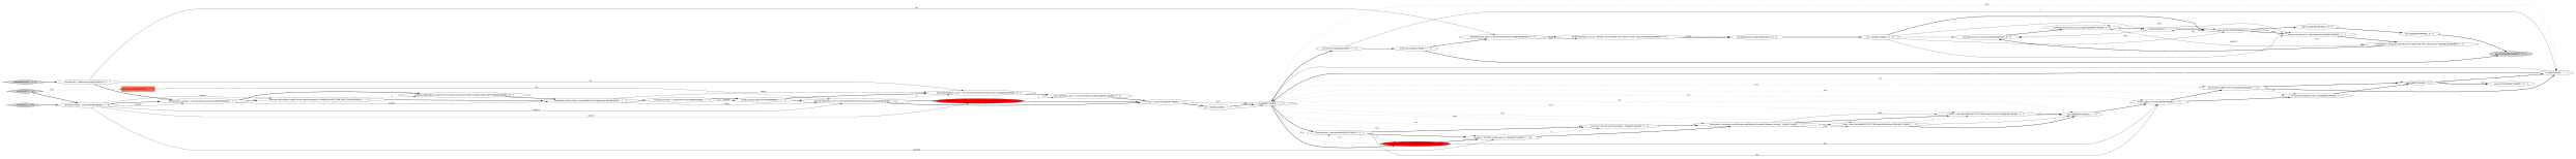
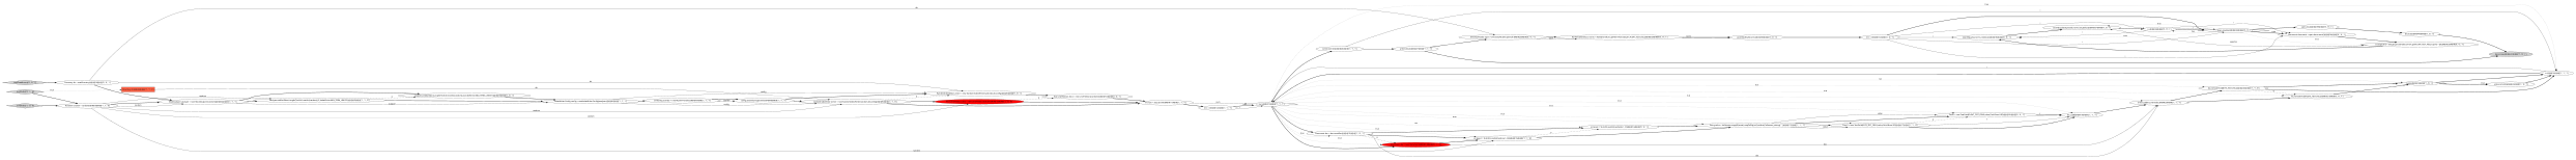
  digraph {
    fontname="Noto Sans"
    rankdir=LR
    node [fillcolor=white fontname="Noto Sans" shape=ellipse style=filled]
    edge [fontname="Noto Sans" style=bold]
    n1 [label="MockAnalyzer analyzer = new MockAnalyzer(random())@@@4@@@['1', '1', '1']"]
    n2 [label="IndexWriterConfig config = newIndexWriterConfig(analyzer)@@@6@@@['1', '1', '1']"]
    n3 [label="analyzer.setMaxTokenLength(TestUtil.nextInt(random(),2,IndexWriter.MAX_TERM_LENGTH))@@@5@@@['0', '0', '1']"]
    n4 [label="analyzer.setMaxTokenLength(TestUtil.nextInt(random(),3,IndexWriter.MAX_TERM_LENGTH))@@@5@@@['1', '1', '0']"]
    n5 [label="RandomIndexWriter writer = new RandomIndexWriter(random(),dir,config)@@@9@@@['0', '0', '1']"]
    n6 [label="Similarity provider = new MySimProvider()@@@7@@@['1', '1', '1']"]
    n7 [label="RandomIndexWriter writer = new RandomIndexWriter(random,dir,config)@@@9@@@['1', '1', '0']"]
    n8 [label="writer.addDocument(doc)@@@20@@@['1', '1', '1']"]
    n9 [label="doc.removeField(FLOAT_TEST_FIELD)@@@21@@@['0', '0', '1']"]
    n10 [label="doc.removeField(BYTE_TEST_FIELD)@@@20@@@['1', '1', '0']"]
    n11 [label="rarely()@@@22@@@['1', '0', '1']" shape=diamond]
    n12 [label="i++@@@14@@@['1', '1', '1']"]
    n13 [label="Field f = new TextField(BYTE_TEST_FIELD,value,Field.Store.YES)@@@17@@@['1', '1', '0']"]
    n14 [label="doc.add(f)@@@19@@@['1', '1', '1']"]
    n15 [label="Field f = new TextField(FLOAT_TEST_FIELD,value,Field.Store.YES)@@@18@@@['0', '0', '1']"]
    n16 [label="dir.close()@@@40@@@['0', '0', '1']"]
    n17 [fillcolor=lightgray label="docs.close()@@@41@@@['1', '0', '1']"]
    n18 [label="assertEquals(i,norms.nextDoc())@@@36@@@['0', '0', '1']"]
    n19 [label="assertEquals(expected,norms.longValue())@@@37@@@['0', '0', '1']"]
    n20 [label="i++@@@33@@@['0', '0', '1']"]
    n21 [fillcolor=lightgray label="testFloatNorms['0', '0', '1']" shape=diamond]
    n22 [label="Directory dir = newDirectory()@@@3@@@['0', '0', '1']"]
    n23 [label="DirectoryReader open = DirectoryReader.open(dir)@@@28@@@['0', '0', '1']"]
    n24 [label="int i = 0@@@12@@@['1', '1', '1']"]
    n25 [label="i < num@@@13@@@['1', '1', '1']" shape=diamond]
    n26 [label="int boost = TestUtil.nextInt(random,1,255)@@@15@@@['1', '1', '0']"]
    n27 [label="writer.commit()@@@26@@@['1', '1', '1']"]
    n28 [label="String value = IntStream.range(0,boost).mapToObj(null).collect(Collectors.joining(\" \"))@@@17@@@['1', '1', '1']"]
    n29 [label="int boost = TestUtil.nextInt(random(),1,10)@@@16@@@['0', '0', '1']"]
    n30 [fillcolor=red label="Document doc = new Document()@@@14@@@['0', '1', '0']"]
    n31 [label="Document doc = docs.nextDoc()@@@15@@@['1', '0', '1']"]
    n32 [label="Document document = open.document(i)@@@34@@@['0', '0', '1']"]
    n33 [label="int expected = Integer.parseInt(document.get(FLOAT_TEST_FIELD).split(\" \")(0()@@@35@@@['0', '0', '1']"]
    n34 [label="final LineFileDocs docs = new LineFileDocs(random())@@@10@@@['0', '0', '1']"]
    n35 [label="config.setSimilarity(provider)@@@8@@@['1', '1', '1']"]
    n36 [label="int num = atLeast(100)@@@11@@@['1', '1', '1']"]
    n37 [fillcolor=red label="final LineFileDocs docs = new LineFileDocs(random)@@@10@@@['1', '0', '0']"]
    n38 [label="i < open.maxDoc()@@@32@@@['0', '0', '1']" shape=diamond]
    n39 [label="open.close()@@@39@@@['0', '0', '1']"]
    n40 [label="NumericDocValues norms = MultiDocValues.getNormValues(open,FLOAT_TEST_FIELD)@@@29@@@['0', '0', '1']"]
    n41 [label="assertNotNull(norms)@@@30@@@['0', '0', '1']"]
    n42 [label="Random random = random()@@@3@@@['1', '1', '0']"]
    n43 [label="int i = 0@@@31@@@['0', '0', '1']"]
    n44 [label="writer.commit()@@@23@@@['1', '0', '1']"]
    n45 [label="writer.close()@@@27@@@['1', '1', '1']"]
    n46 [fillcolor=lightgray label="buildIndex['1', '0', '0']" shape=diamond]
    n47 [fillcolor=tomato label="Directory dir@@@2@@@['1', '1', '0']" shape=box]
    n48 [fillcolor=lightgray label="buildIndex['0', '1', '0']" shape=diamond]
    n1 -> n2 [label=analyzer style=solid]
    n1 -> n3
    n1 -> n4
    n2 -> n5 [label=config style=solid]
    n2 -> n6
    n2 -> n7 [label=config style=solid]
    n3 -> n2
    n4 -> n2
    n4 -> n3 [label=0 style=dashed]
    n5 -> n34
    n6 -> n35
    n6 -> n35 [label=provider style=solid]
    n7 -> n5 [label=0 style=dashed]
    n7 -> n36
    n7 -> n37
    n8 -> n9
    n8 -> n10
    n9 -> n11
    n10 -> n9 [label=0 style=dashed]
    n10 -> n11
    n10 -> n12
    n11 -> n12
    n11 -> n44 [label=true style=dotted]
    n11 -> n44
    n12 -> n25 [label=i style=solid]
    n12 -> n25
    n13 -> n14 [label=f style=solid]
    n13 -> n14
    n13 -> n15 [label=0 style=dashed]
    n14 -> n8
    n15 -> n14 [label=f style=solid]
    n15 -> n14
    n16 -> n17
    n18 -> n19
    n19 -> n20
    n20 -> n18 [label=i style=solid]
    n20 -> n32 [label=i style=solid]
    n20 -> n38 [label=i style=solid]
    n20 -> n38
    n21 -> n22
    n22 -> n1
    n22 -> n5 [label=dir style=solid]
    n22 -> n23 [label=dir style=solid]
    n23 -> n40 [label=open style=solid]
    n23 -> n40
    n24 -> n25
    n24 -> n25 [label=i style=solid]
    n25 -> n8 [label=true style=dotted]
    n25 -> n9 [label=true style=dotted]
    n25 -> n10 [label=true style=dotted]
    n25 -> n11 [label=true style=dotted]
    n25 -> n12 [label=true style=dotted]
    n25 -> n13 [label=true style=dotted]
    n25 -> n14 [label=true style=dotted]
    n25 -> n15 [label=true style=dotted]
    n25 -> n26 [label=true style=dotted]
    n25 -> n27
    n25 -> n28 [label=true style=dotted]
    n25 -> n29 [label=true style=dotted]
    n25 -> n30 [label=true style=dotted]
    n25 -> n30
    n25 -> n31 [label=true style=dotted]
    n25 -> n31
    n26 -> n28
    n26 -> n29 [label=0 style=dashed]
    n27 -> n12 [label=i style=solid]
    n27 -> n45
    n28 -> n13
    n28 -> n13 [label=value style=solid]
    n28 -> n15 [label=value style=solid]
    n28 -> n15
    n29 -> n28
    n30 -> n8 [label=doc style=solid]
    n30 -> n26
    n31 -> n8 [label=doc style=solid]
    n31 -> n26
    n31 -> n29
    n31 -> n30 [label=0 style=dashed]
    n32 -> n33
    n33 -> n18
    n33 -> n19 [label=expected style=solid]
    n34 -> n36
    n35 -> n5
    n35 -> n7
    n36 -> n24
    n36 -> n25 [label=num style=solid]
    n37 -> n34 [label=0 style=dashed]
    n37 -> n36
    n38 -> n18 [label=true style=dotted]
    n38 -> n19 [label=true style=dotted]
    n38 -> n20 [label=true style=dotted]
    n38 -> n32
    n38 -> n32 [label=true style=dotted]
    n38 -> n33 [label=true style=dotted]
    n38 -> n39
    n39 -> n16
    n40 -> n41
    n40 -> n41 [label=norms style=solid]
    n41 -> n43
    n42 -> n1
    n42 -> n1 [label=random style=solid]
    n42 -> n4 [label=random style=solid]
    n42 -> n7 [label=random style=solid]
    n42 -> n26 [label=random style=solid]
    n42 -> n37 [label=random style=solid]
    n43 -> n18 [label=i style=solid]
    n43 -> n20 [label=i style=solid]
    n43 -> n32 [label=i style=solid]
    n43 -> n38 [label=i style=solid]
    n43 -> n38
+   n44 -> n12
    n45 -> n17
    n45 -> n23
    n46 -> n42
    n47 -> n7 [label=dir style=solid]
    n48 -> n42
    n48 -> n47 [label=true style=dotted]
  }
